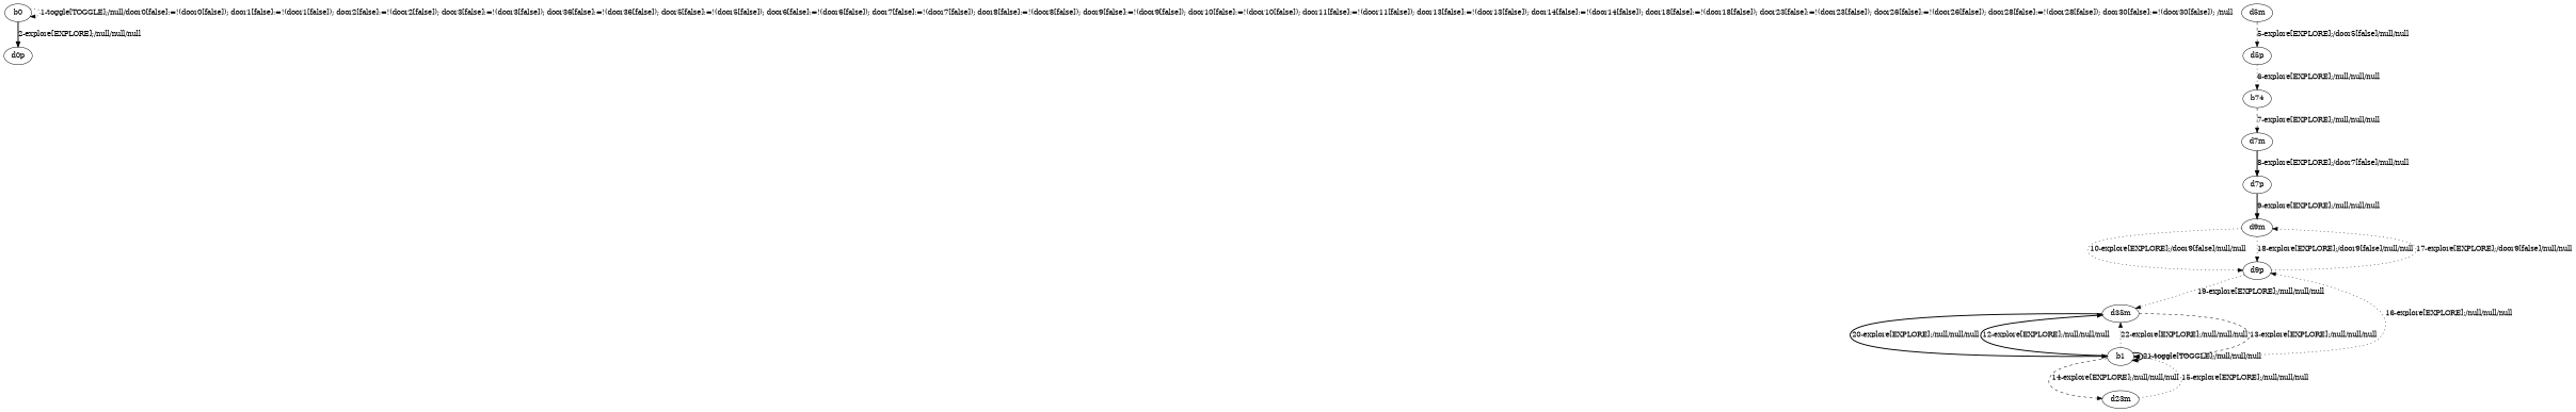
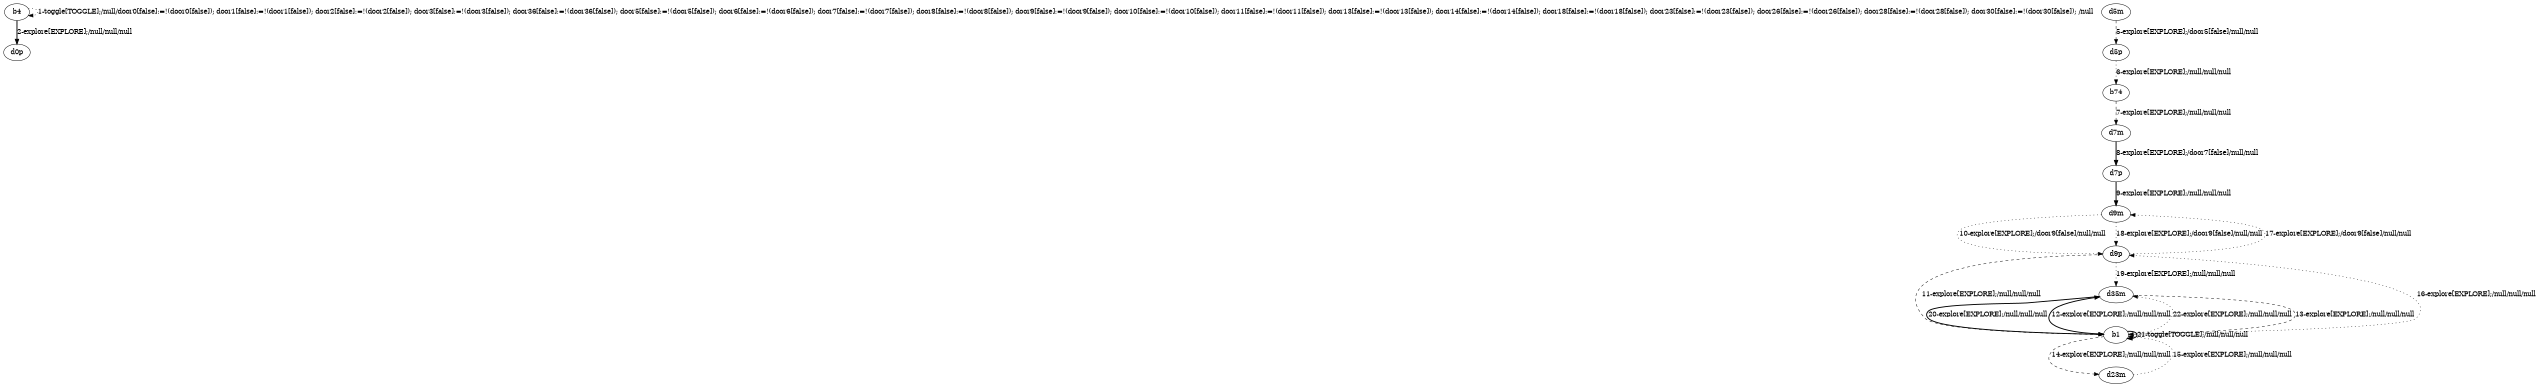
  digraph {
    edge [style=dotted]
-   b0
+   b0 [label=b4]
    d0p
    d5m
    d5p
    b74
    d7m
    d7p
    d9m
    d9p
    b1
    d35m
    d23m
    b0 -> b0 [label="1-toggle[TOGGLE];/null/door0[false]:=!(door0[false]); door1[false]:=!(door1[false]); door2[false]:=!(door2[false]); door3[false]:=!(door3[false]); door36[false]:=!(door36[false]); door5[false]:=!(door5[false]); door6[false]:=!(door6[false]); door7[false]:=!(door7[false]); door8[false]:=!(door8[false]); door9[false]:=!(door9[false]); door10[false]:=!(door10[false]); door11[false]:=!(door11[false]); door13[false]:=!(door13[false]); door14[false]:=!(door14[false]); door18[false]:=!(door18[false]); door23[false]:=!(door23[false]); door26[false]:=!(door26[false]); door28[false]:=!(door28[false]); door30[false]:=!(door30[false]); /null"]
    b0 -> d0p [label="2-explore[EXPLORE];/null/null/null" style=bold]
    d5m -> d5p [label="5-explore[EXPLORE];/door5[false]/null/null" style=dashed]
    d5p -> b74 [label="6-explore[EXPLORE];/null/null/null"]
    b74 -> d7m [label="7-explore[EXPLORE];/null/null/null" style=dashed]
    d7m -> d7p [label="8-explore[EXPLORE];/door7[false]/null/null" style=bold]
    d7p -> d9m [label="9-explore[EXPLORE];/null/null/null" style=bold]
    d9m -> d9p [label="10-explore[EXPLORE];/door9[false]/null/null"]
    d9m -> d9p [label="18-explore[EXPLORE];/door9[false]/null/null"]
    d9p -> d9m [label="17-explore[EXPLORE];/door9[false]/null/null"]
+   d9p -> b1 [label="11-explore[EXPLORE];/null/null/null" style=dashed]
    d9p -> d35m [label="19-explore[EXPLORE];/null/null/null"]
    b1 -> d9p [label="16-explore[EXPLORE];/null/null/null"]
    b1 -> b1 [label="21-toggle[TOGGLE];/null/null/null" style=bold]
    b1 -> d35m [label="12-explore[EXPLORE];/null/null/null" style=bold]
    b1 -> d35m [label="22-explore[EXPLORE];/null/null/null"]
    b1 -> d23m [label="14-explore[EXPLORE];/null/null/null" style=dashed]
    d35m -> b1 [label="13-explore[EXPLORE];/null/null/null" style=dashed]
    d35m -> b1 [label="20-explore[EXPLORE];/null/null/null" style=bold]
    d23m -> b1 [label="15-explore[EXPLORE];/null/null/null"]
  }
